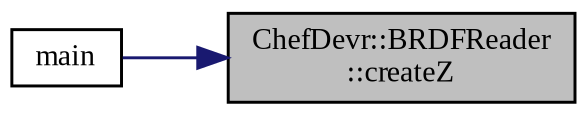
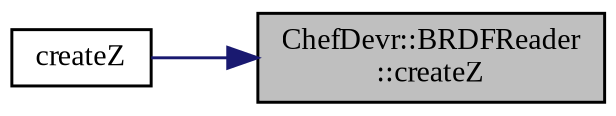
  digraph {
    rankdir=RL
    fontname="Liberation Serif"
    node [color=black fontname="Liberation Serif" fontsize=10 shape=record style=filled]
    n1 [fillcolor=grey75 fontcolor=black height=0.2 label="ChefDevr::BRDFReader\l::createZ" width=0.4]
-   n2 [fillcolor=white height=0.2 label=main width=0.4]
+   n2 [fillcolor=white height=0.2 label=createZ width=0.4]
    n1 -> n2 [color=midnightblue dir=back fontname="Liberation Serif" fontsize=10 labelfontname=FreeSans labelfontsize=10 style=solid]
  }
